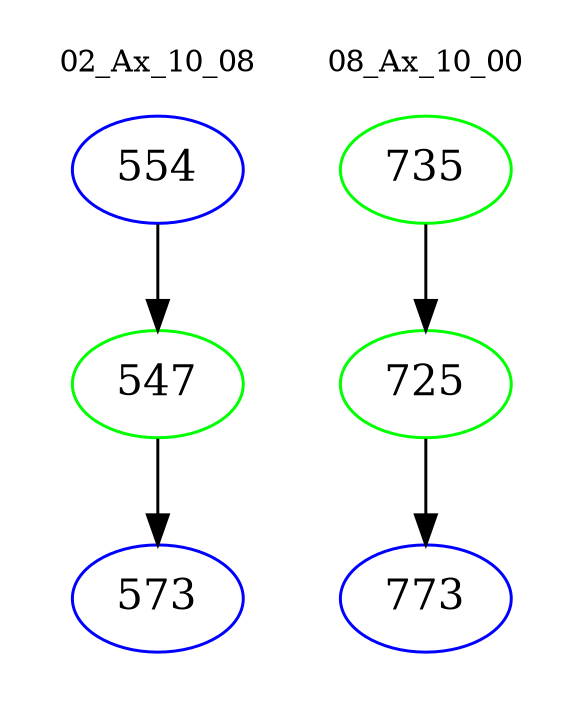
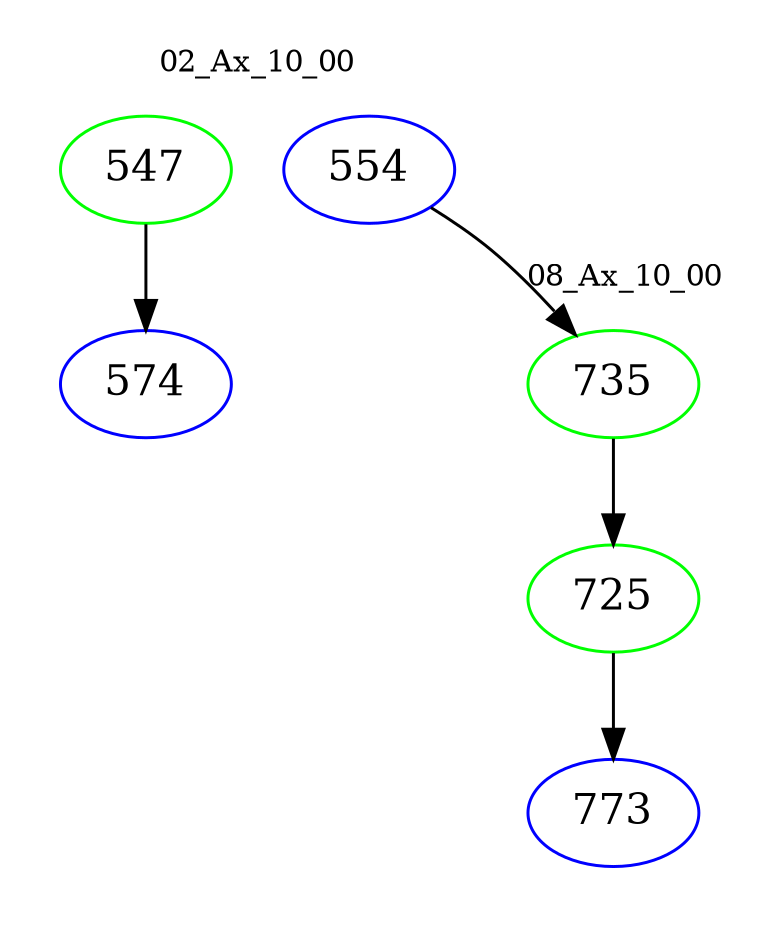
  digraph {
    node [color=blue]
    edge [color=black]
    n1 [label=554]
    n2 [color=green label=547]
-   n3 [label=573]
+   n3 [label=574]
    n4 [color=green label=735]
    n5 [color=green label=725]
    n6 [label=773]
    subgraph cluster_1 {
      color=white
      fontsize=10
-     label="02_Ax_10_08"
+     label="02_Ax_10_00"
      n1
      n2
      n3
    }
    subgraph cluster_2 {
      color=white
      fontsize=10
      label="08_Ax_10_00"
      n4
      n5
      n6
    }
-   n1 -> n2
+   n1 -> n4
    n2 -> n3
    n4 -> n5
    n5 -> n6
  }
